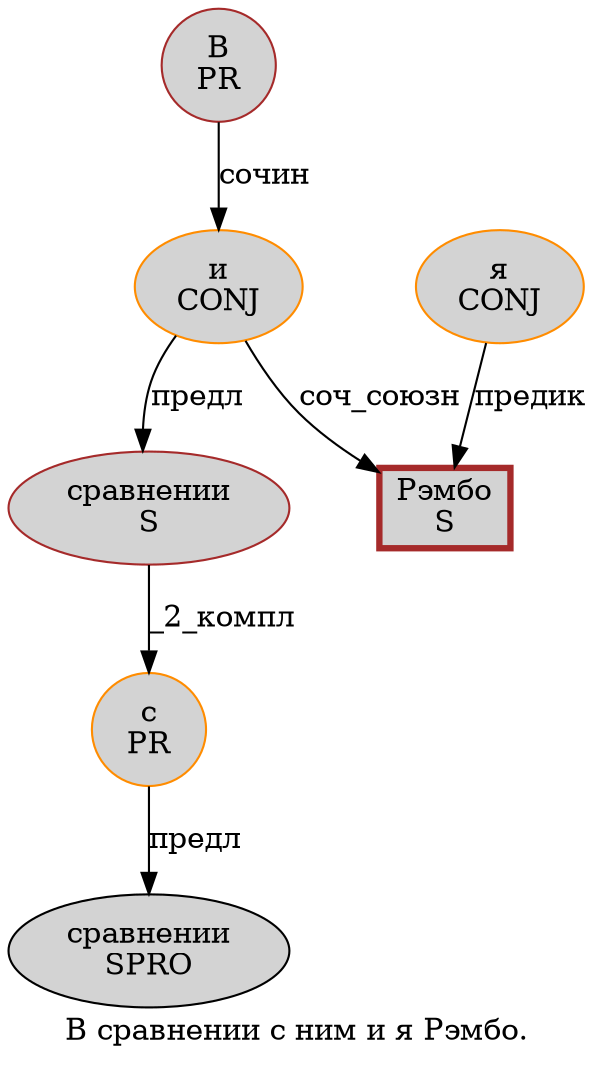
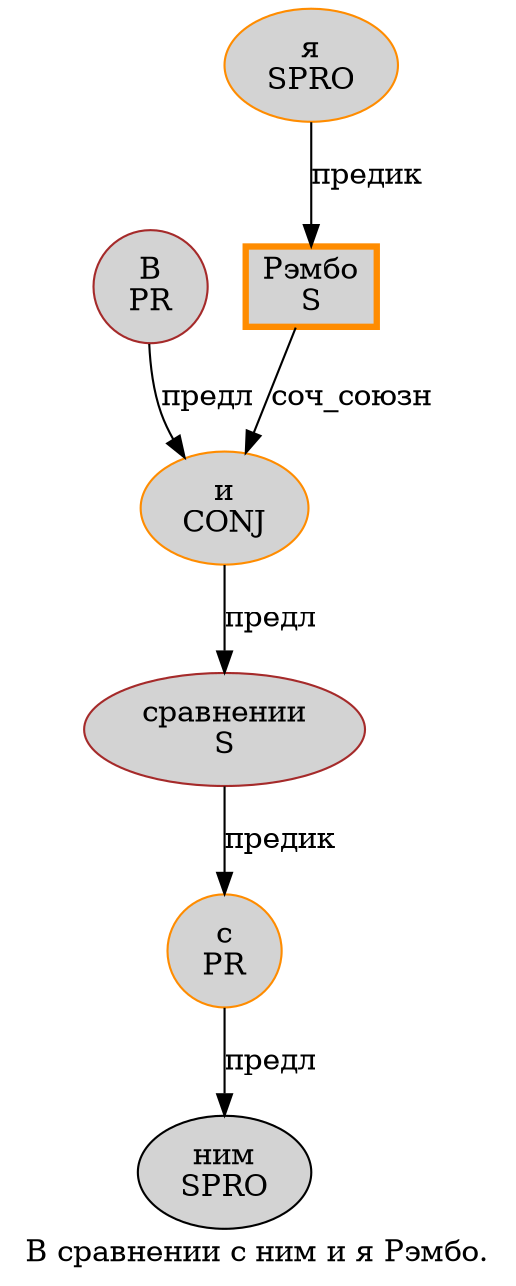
  digraph {
    label="В сравнении с ним и я Рэмбо."
    node [color=brown fillcolor=lightgray penwidth=1 shape=ellipse style=filled]
    n1 [label="В\nPR"]
    n2 [color=darkorange label="и\nCONJ"]
    n3 [label="сравнении\nS"]
    n4 [color=darkorange label="с\nPR"]
-   n5 [label="Рэмбо\nS" penwidth=3 shape=box]
-   n6 [color=black label="сравнении\nSPRO"]
-   n7 [color=darkorange label="я\nCONJ"]
-   n1 -> n2 [label="сочин"]
+   n5 [color=darkorange label="Рэмбо\nS" penwidth=3 shape=box]
+   n6 [color=black label="ним\nSPRO"]
+   n7 [color=darkorange label="я\nSPRO"]
+   n1 -> n2 [label="предл"]
    n2 -> n3 [label="предл"]
-   n2 -> n5 [label="соч_союзн"]
-   n3 -> n4 [label="_2_компл"]
+   n5 -> n2 [label="соч_союзн"]
+   n3 -> n4 [label="предик"]
    n4 -> n6 [label="предл"]
    n7 -> n5 [label="предик"]
  }
